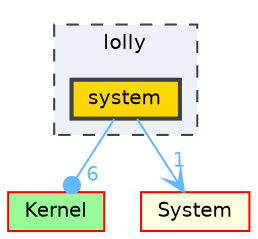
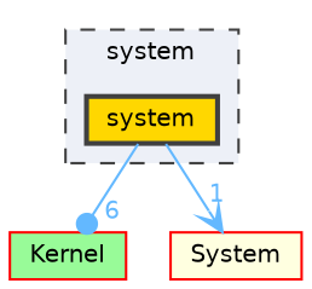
  digraph {
    compound=true
    node [color=red fontname=Helvetica fontsize=10 shape=box style=filled]
    edge [color=steelblue1 fontcolor=steelblue1 fontname=Helvetica fontsize=10 labeldistance=1.5 labelfontname=Helvetica labelfontsize=10]
    n1 [color=grey25 fillcolor=gold height=0.2 label=system style="filled,bold" width=0.4]
    n2 [fillcolor=palegreen height=0.2 label=Kernel width=0.4]
    n3 [fillcolor=lightyellow height=0.2 label=System width=0.4]
    subgraph cluster_1 {
      bgcolor="#edf0f7"
      fontname=Helvetica
      fontsize=10
-     label=lolly
+     label=system
      pencolor=grey25
      style="filled,dashed"
      n1
    }
    n1 -> n2 [headlabel=6 arrowhead=dot]
    n1 -> n3 [headlabel=1 arrowhead=vee]
  }
